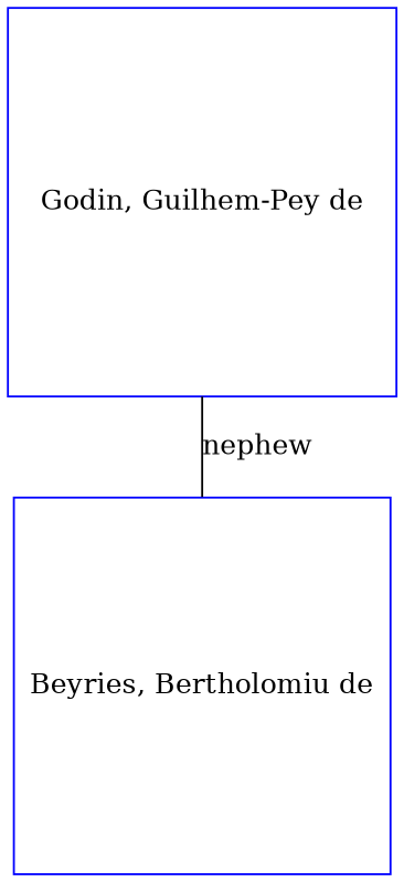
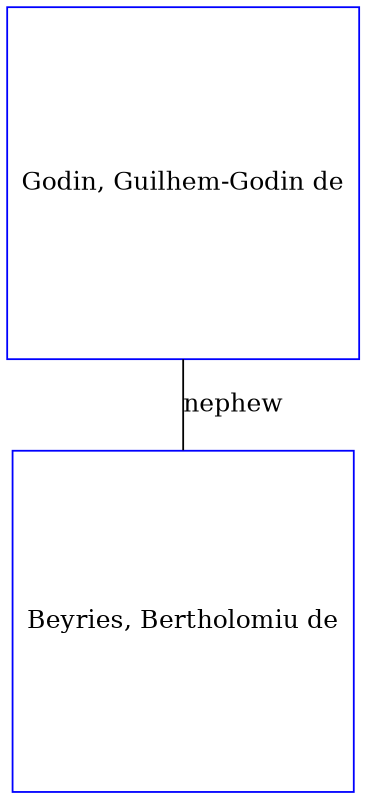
  digraph {
    node [color=blue regular=1 shape=box]
-   n1 [label="Godin, Guilhem-Pey de"]
+   n1 [label="Godin, Guilhem-Godin de"]
    n2 [label="Beyries, Bertholomiu de"]
    n1 -> n2 [arrowsize=0.0 dir=none label=nephew]
  }
